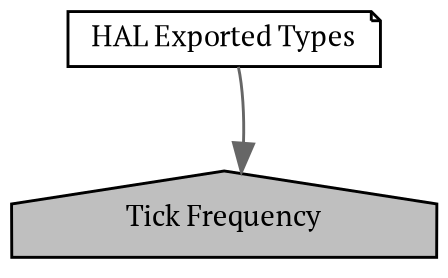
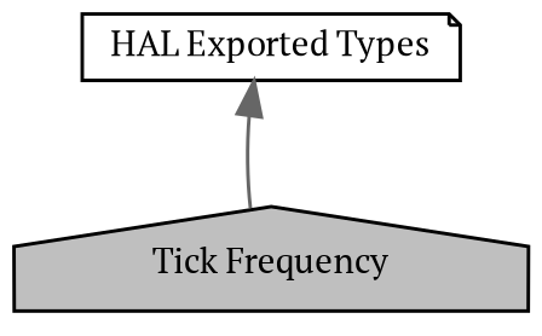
  digraph {
    rankdir=TB
    fontname="PT Serif"
    node [color=black fontname="PT Serif" fontsize=10 style=filled]
    n1 [fillcolor=white height=0.2 label="HAL Exported Types" shape=note width=0.4]
    n2 [fillcolor=grey75 fontcolor=black height=0.2 label="Tick Frequency" shape=house width=0.4]
-   n2 -> n1 [dir=back fontname="PT Serif" fontsize=10 labelfontname=Helvetica labelfontsize=10 shape=plaintext style=solid color=gray40]
+   n1 -> n2 [dir=back fontname="PT Serif" fontsize=10 labelfontname=Helvetica labelfontsize=10 shape=plaintext style=solid color=gray40]
  }
